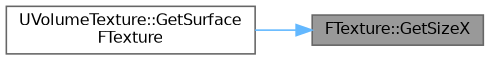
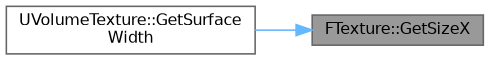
  digraph {
    rankdir=RL
    node [fontname=Helvetica fontsize=10 shape=box style=filled]
    n1 [color=gray40 fillcolor=grey60 fontcolor=black height=0.2 label="FTexture::GetSizeX" width=0.4]
-   n2 [color=grey40 fillcolor=white height=0.2 label="UVolumeTexture::GetSurface\lFTexture" width=0.4]
+   n2 [color=grey40 fillcolor=white height=0.2 label="UVolumeTexture::GetSurface\lWidth" width=0.4]
    n1 -> n2 [color=steelblue1 dir=back fontname=Helvetica fontsize=10 labelfontname=Helvetica labelfontsize=10 style=solid]
  }
